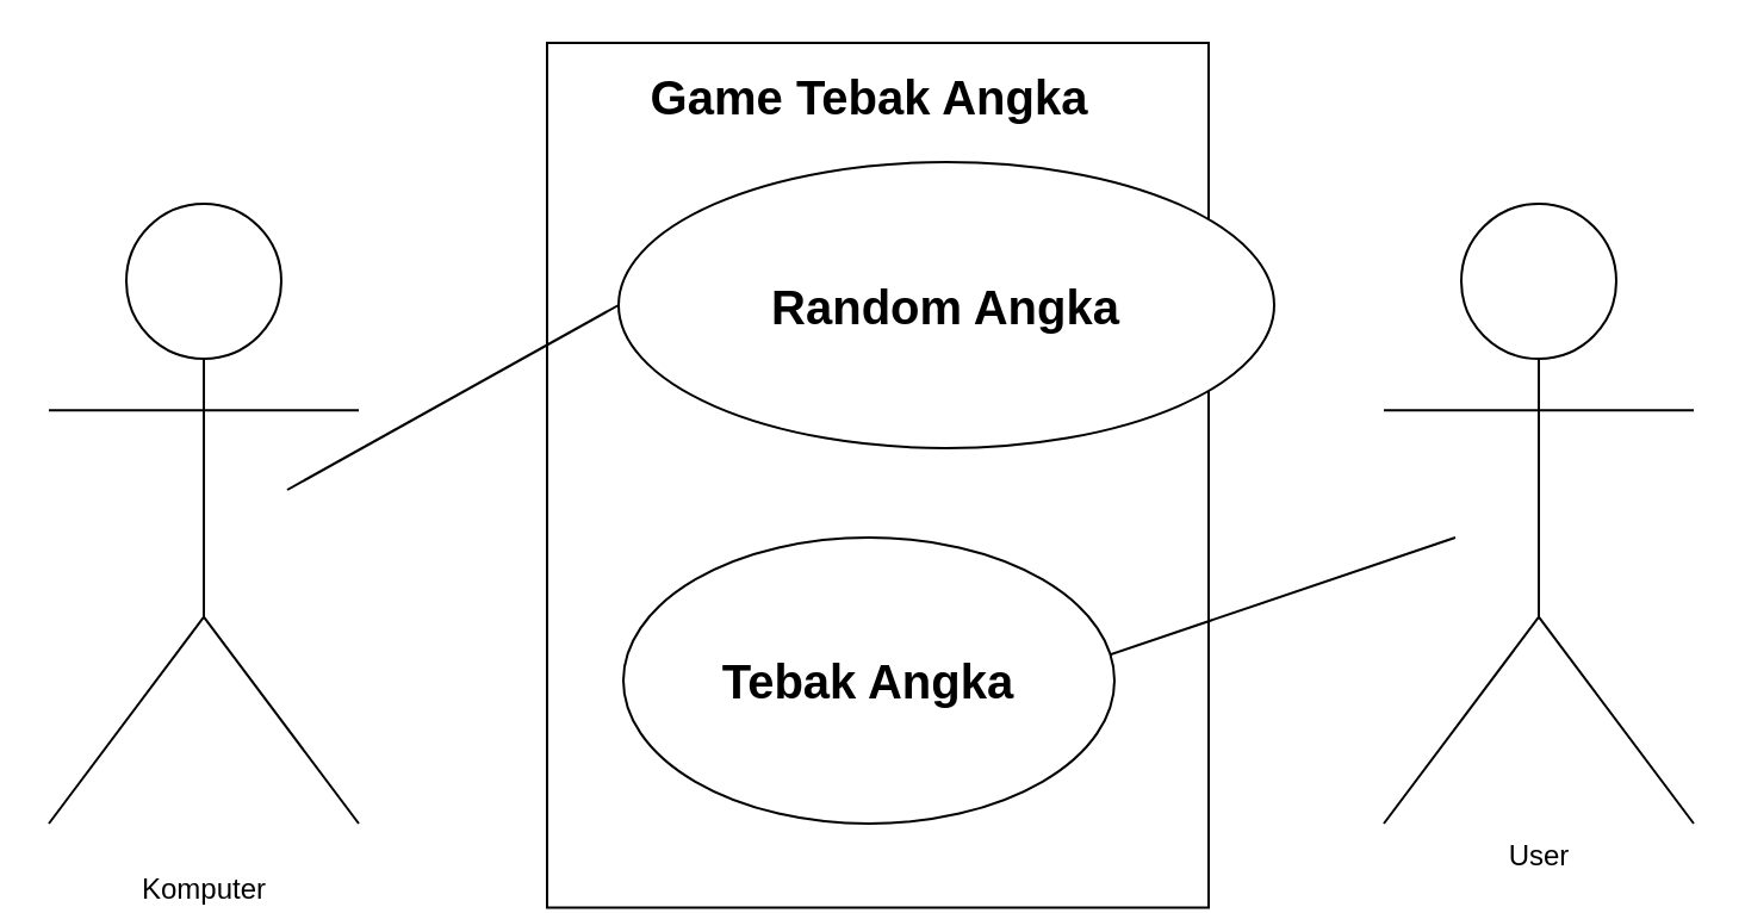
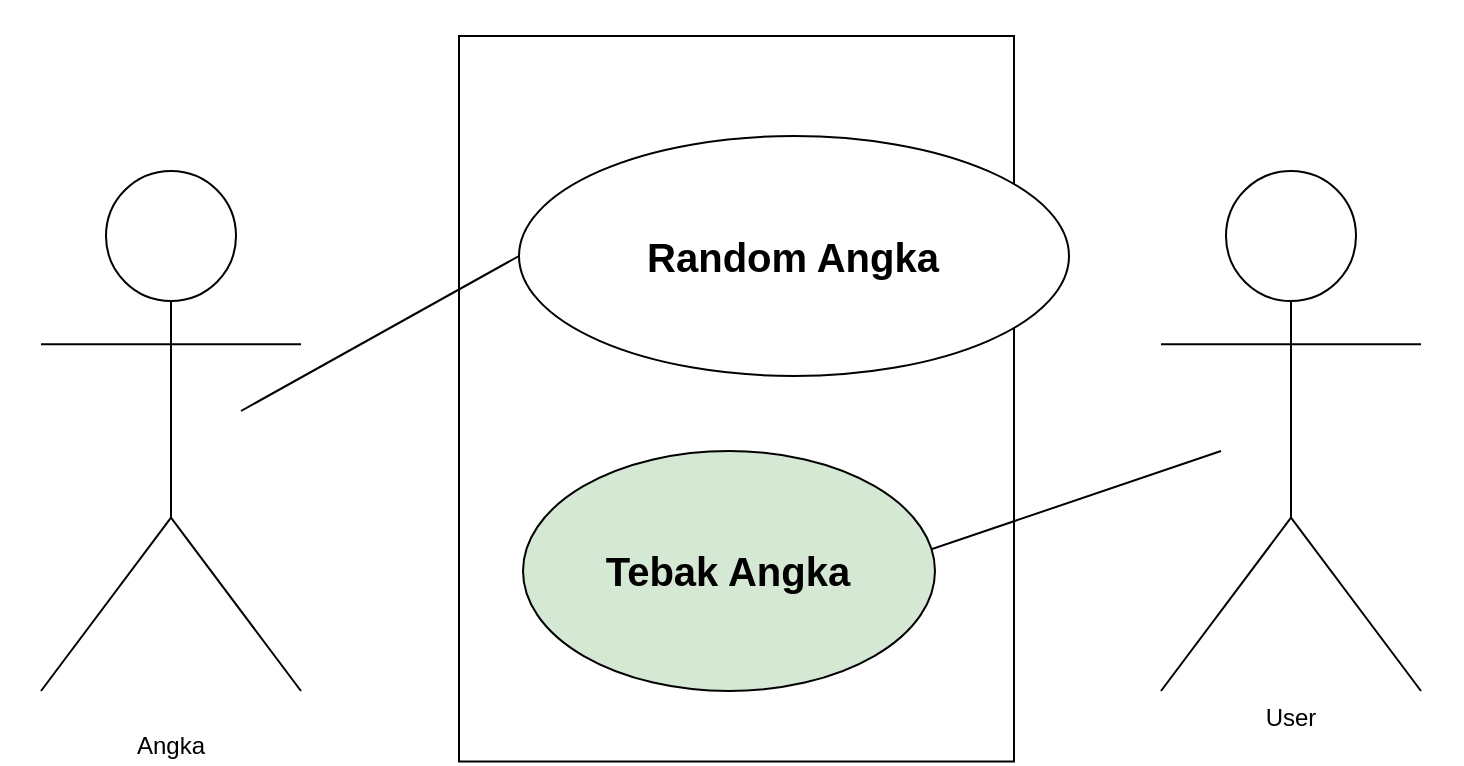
  <mxCell id="0" />
  <mxCell id="1" parent="0" />
- <mxCell id="2" value="&lt;br&gt;Komputer" style="shape=umlActor;verticalLabelPosition=bottom;verticalAlign=top;html=1;outlineConnect=0;" vertex="1" parent="1"><mxGeometry x="20" y="85" width="130" height="260" as="geometry" /></mxCell>
+ <mxCell id="2" value="&lt;br&gt;Angka" style="shape=umlActor;verticalLabelPosition=bottom;verticalAlign=top;html=1;outlineConnect=0;" vertex="1" parent="1"><mxGeometry x="20" y="85" width="130" height="260" as="geometry" /></mxCell>
  <mxCell id="3" value="" style="rounded=0;whiteSpace=wrap;html=1;rotation=-90;shadow=0;glass=0;fillColor=default;strokeColor=default;align=center;" vertex="1" parent="1"><mxGeometry x="186.38" y="60.13" width="362.75" height="277.5" as="geometry" /></mxCell>
  <mxCell id="4" value="&lt;b&gt;&lt;font style=&quot;font-size: 20px;&quot;&gt;Random Angka&lt;/font&gt;&lt;/b&gt;" style="ellipse;whiteSpace=wrap;html=1;" vertex="1" parent="1"><mxGeometry x="259" y="67.5" width="275" height="120" as="geometry" /></mxCell>
  <mxCell id="5" value="" style="endArrow=none;html=1;rounded=0;exitX=0.243;exitY=0.37;exitDx=0;exitDy=0;exitPerimeter=0;" edge="1" parent="1"><mxGeometry width="50" height="50" relative="1" as="geometry"><mxPoint x="420" y="289.46" as="sourcePoint" /><mxPoint x="610" y="225" as="targetPoint" /><Array as="points" /></mxGeometry></mxCell>
- <mxCell id="6" value="&lt;b&gt;&lt;font style=&quot;font-size: 20px;&quot;&gt;Tebak Angka&lt;/font&gt;&lt;/b&gt;" style="ellipse;whiteSpace=wrap;html=1;" vertex="1" parent="1"><mxGeometry x="261" y="225" width="206" height="120" as="geometry" /></mxCell>
- <mxCell id="7" value="Game Tebak Angka" style="text;html=1;align=center;verticalAlign=middle;resizable=0;points=[];autosize=1;strokeColor=none;fillColor=none;fontStyle=1;fontSize=20;" vertex="1" parent="1"><mxGeometry x="259" y="20" width="210" height="40" as="geometry" /></mxCell>
+ <mxCell id="6" value="&lt;b&gt;&lt;font style=&quot;font-size: 20px;&quot;&gt;Tebak Angka&lt;/font&gt;&lt;/b&gt;" style="ellipse;whiteSpace=wrap;html=1;fillColor=#d5e8d4;" vertex="1" parent="1"><mxGeometry x="261" y="225" width="206" height="120" as="geometry" /></mxCell>
  <mxCell id="8" value="User" style="shape=umlActor;verticalLabelPosition=bottom;verticalAlign=top;html=1;outlineConnect=0;" vertex="1" parent="1"><mxGeometry x="580" y="85" width="130" height="260" as="geometry" /></mxCell>
  <mxCell id="9" value="" style="endArrow=none;html=1;rounded=0;entryX=0;entryY=0.5;entryDx=0;entryDy=0;" edge="1" parent="1" target="4"><mxGeometry width="50" height="50" relative="1" as="geometry"><mxPoint x="120" y="205" as="sourcePoint" /><mxPoint x="270" y="145" as="targetPoint" /><Array as="points" /></mxGeometry></mxCell>
